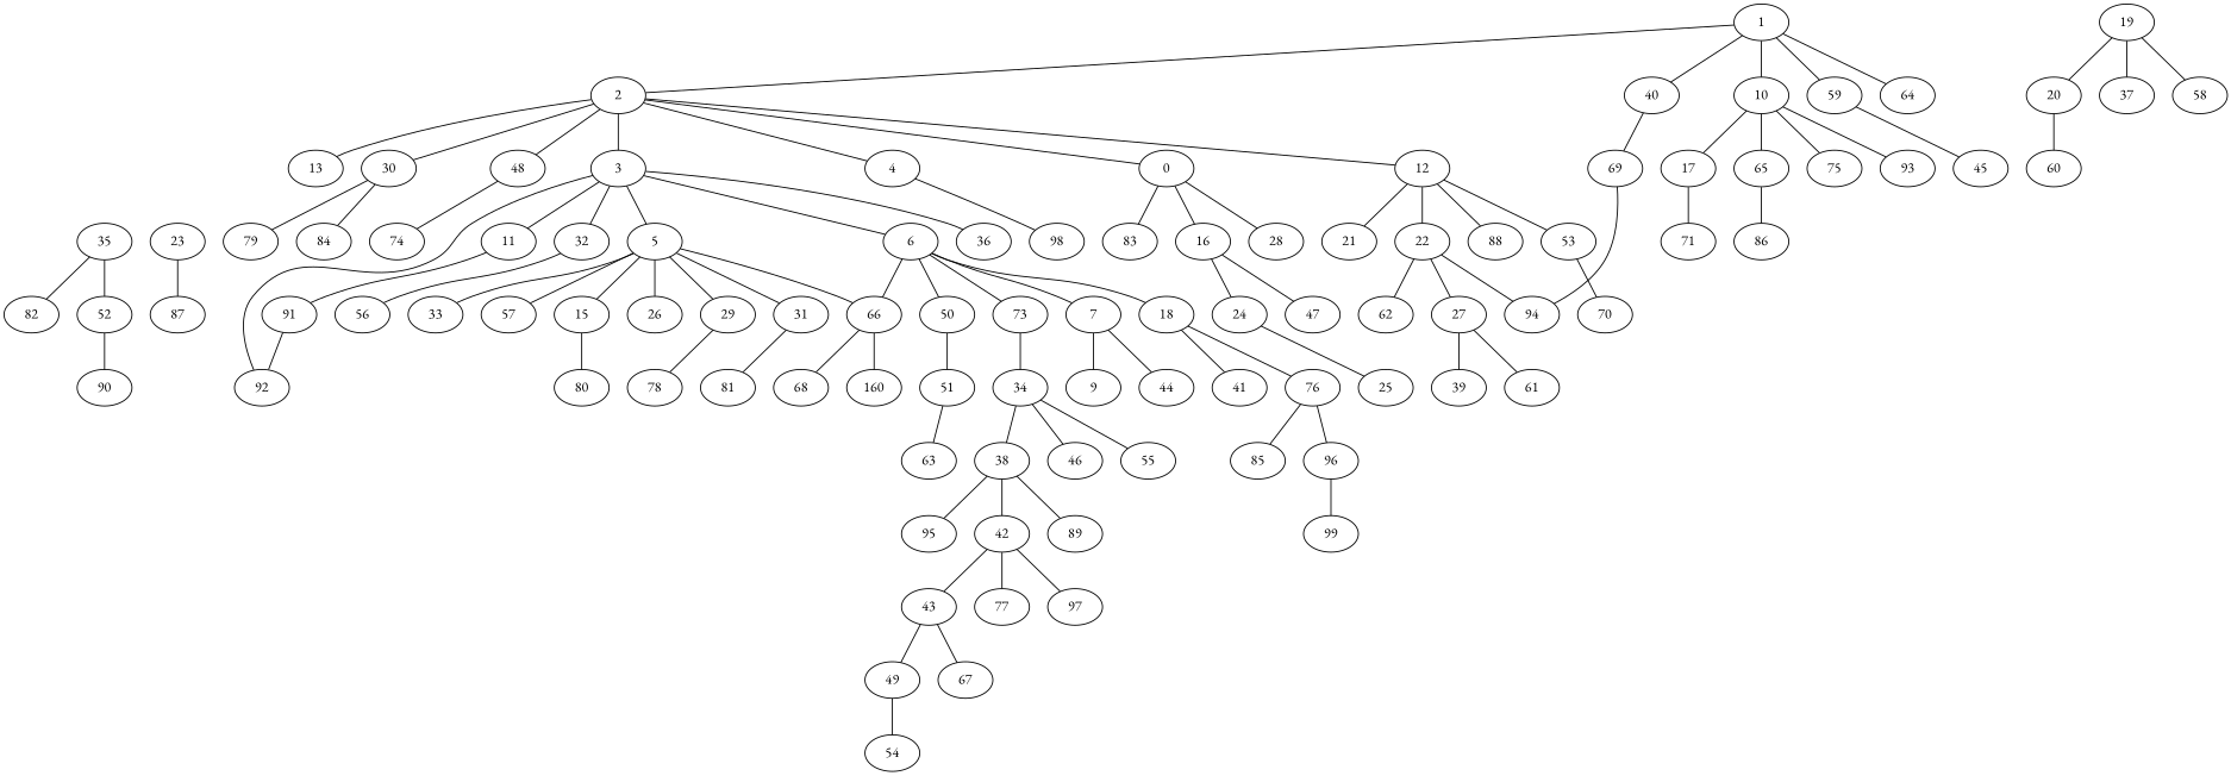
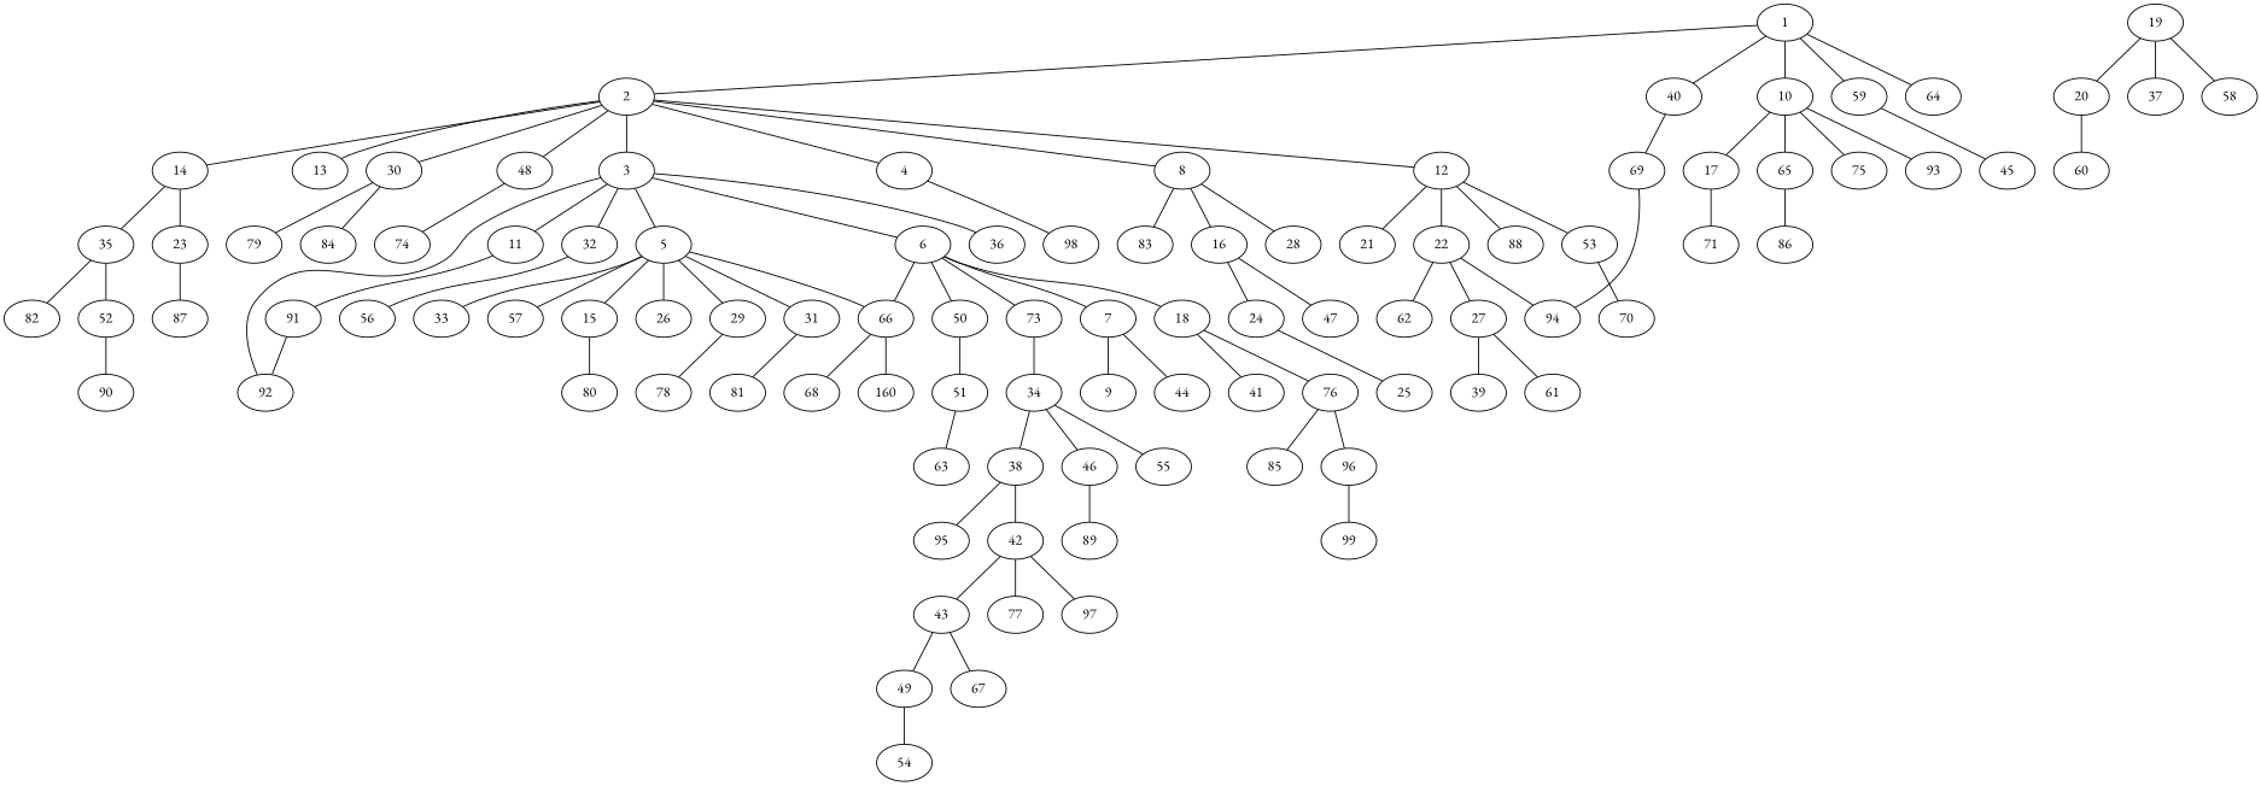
  graph {
    fontname="EB Garamond"
    node [fontname="EB Garamond"]
    edge [fontname="EB Garamond"]
    1
    2
    10
    40
    59
    64
    3
    4
-   8 [label=0]
+   8
    12
    13
+   14
    30
    48
    17
    65
    75
    93
    69
    45
    5
    6
    11
    32
    36
    92
    98
    16
    28
    83
    21
    22
    53
    88
    23
    35
    79
    84
    74
    71
    86
    94
    15
    26
    29
    31
    33
    57
    66
    7
    18
    50
    73
    91
    56
    24
    47
    27
    62
    70
    87
    52
    82
    80
    78
    81
    68
    n68 [label=160]
    9
    44
    41
    76
    51
    34
    38
    46
    55
    85
    96
    63
    25
    19
    20
    37
    58
    39
    61
    90
    60
    99
    42
    95
    89
    43
    77
    97
    49
    67
    54
    1 -- 2
    1 -- 10
    1 -- 40
    1 -- 59
    1 -- 64
    2 -- 3
    2 -- 4
    2 -- 8
    2 -- 12
    2 -- 13
+   2 -- 14
    2 -- 30
    2 -- 48
    10 -- 17
    10 -- 65
    10 -- 75
    10 -- 93
    40 -- 69
    59 -- 45
    3 -- 5
    3 -- 6
    3 -- 11
    3 -- 32
    3 -- 36
    3 -- 92
    4 -- 98
    8 -- 16
    8 -- 28
    8 -- 83
    12 -- 21
    12 -- 22
    12 -- 53
    12 -- 88
+   14 -- 23
+   14 -- 35
    30 -- 79
    30 -- 84
    48 -- 74
    17 -- 71
    65 -- 86
    69 -- 94
    5 -- 15
    5 -- 26
    5 -- 29
    5 -- 31
    5 -- 33
    5 -- 57
    5 -- 66
    6 -- 66
    6 -- 7
    6 -- 18
    6 -- 50
    6 -- 73
    11 -- 91
    32 -- 56
    16 -- 24
    16 -- 47
    22 -- 94
    22 -- 27
    22 -- 62
    53 -- 70
    23 -- 87
    35 -- 52
    35 -- 82
    15 -- 80
    29 -- 78
    31 -- 81
    66 -- 68
    66 -- n68
    7 -- 9
    7 -- 44
    18 -- 41
    18 -- 76
    50 -- 51
    73 -- 34
    91 -- 92
    24 -- 25
    27 -- 39
    27 -- 61
    52 -- 90
    76 -- 85
    76 -- 96
    51 -- 63
    34 -- 38
    34 -- 46
    34 -- 55
    38 -- 42
    38 -- 95
-   38 -- 89
+   46 -- 89
    96 -- 99
    19 -- 20
    19 -- 37
    19 -- 58
    20 -- 60
    42 -- 43
    42 -- 77
    42 -- 97
    43 -- 49
    43 -- 67
    49 -- 54
  }
